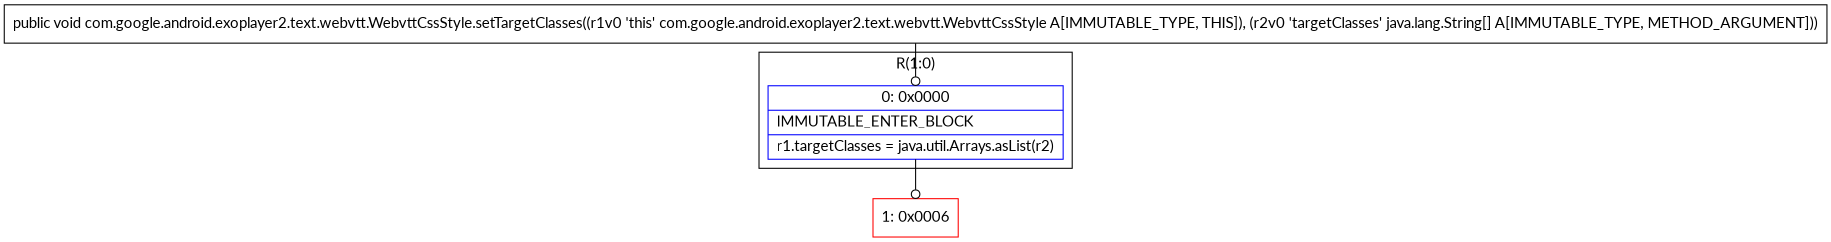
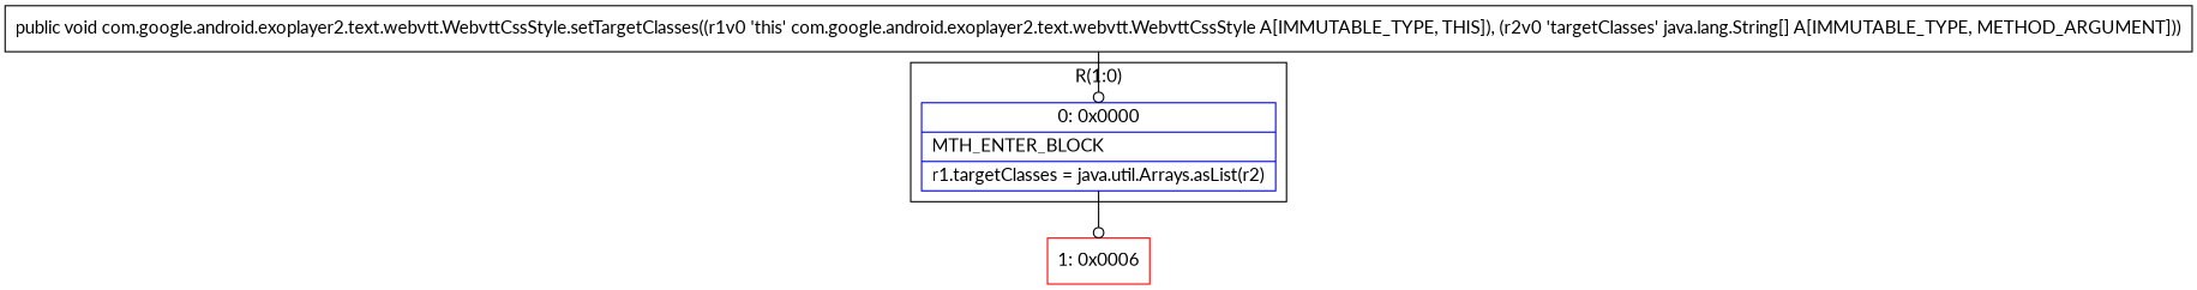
  digraph {
    fontname=Lato
    node [shape=record fontname=Lato]
    edge [arrowhead=odot fontname=Lato]
-   n1 [color=blue label="{0\:\ 0x0000|IMMUTABLE_ENTER_BLOCK\l|r1.targetClasses = java.util.Arrays.asList(r2)\l}"]
+   n1 [color=blue label="{0\:\ 0x0000|MTH_ENTER_BLOCK\l|r1.targetClasses = java.util.Arrays.asList(r2)\l}"]
    n2 [color=red label="{1\:\ 0x0006}"]
    n3 [label="{public void com.google.android.exoplayer2.text.webvtt.WebvttCssStyle.setTargetClasses((r1v0 'this' com.google.android.exoplayer2.text.webvtt.WebvttCssStyle A[IMMUTABLE_TYPE, THIS]), (r2v0 'targetClasses' java.lang.String[] A[IMMUTABLE_TYPE, METHOD_ARGUMENT])) }"]
    subgraph cluster_1 {
      label="R(1:0)"
      n1
    }
    n1 -> n2
    n3 -> n1
  }
